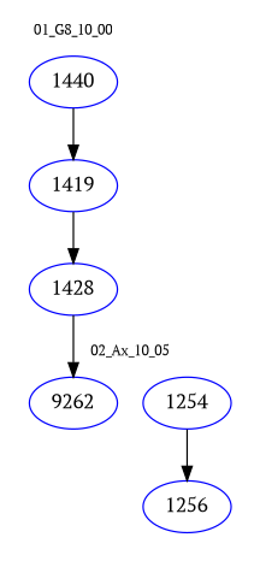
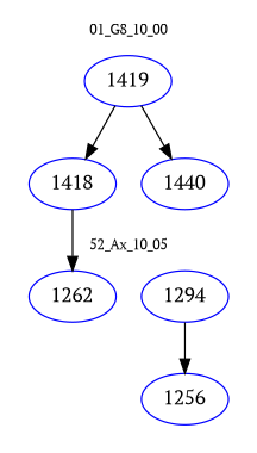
  digraph {
    fontname="PT Serif"
    node [color=blue fontname="PT Serif"]
    edge [color=black fontname="PT Serif"]
-   n1 [label=1254]
+   n1 [label=1294]
    n2 [label=1256]
-   n3 [label=9262]
+   n3 [label=1262]
    n4 [label=1419]
-   n5 [label=1428]
+   n5 [label=1418]
    n6 [label=1440]
    subgraph cluster_1 {
      color=white
      fontsize=10
-     label="02_Ax_10_05"
+     label="52_Ax_10_05"
      n1
      n2
      n3
    }
    subgraph cluster_2 {
      color=white
      fontsize=10
      label="01_G8_10_00"
      n4
      n5
      n6
    }
    n1 -> n2
    n4 -> n5
-   n6 -> n4
+   n4 -> n6
    n5 -> n3
  }
